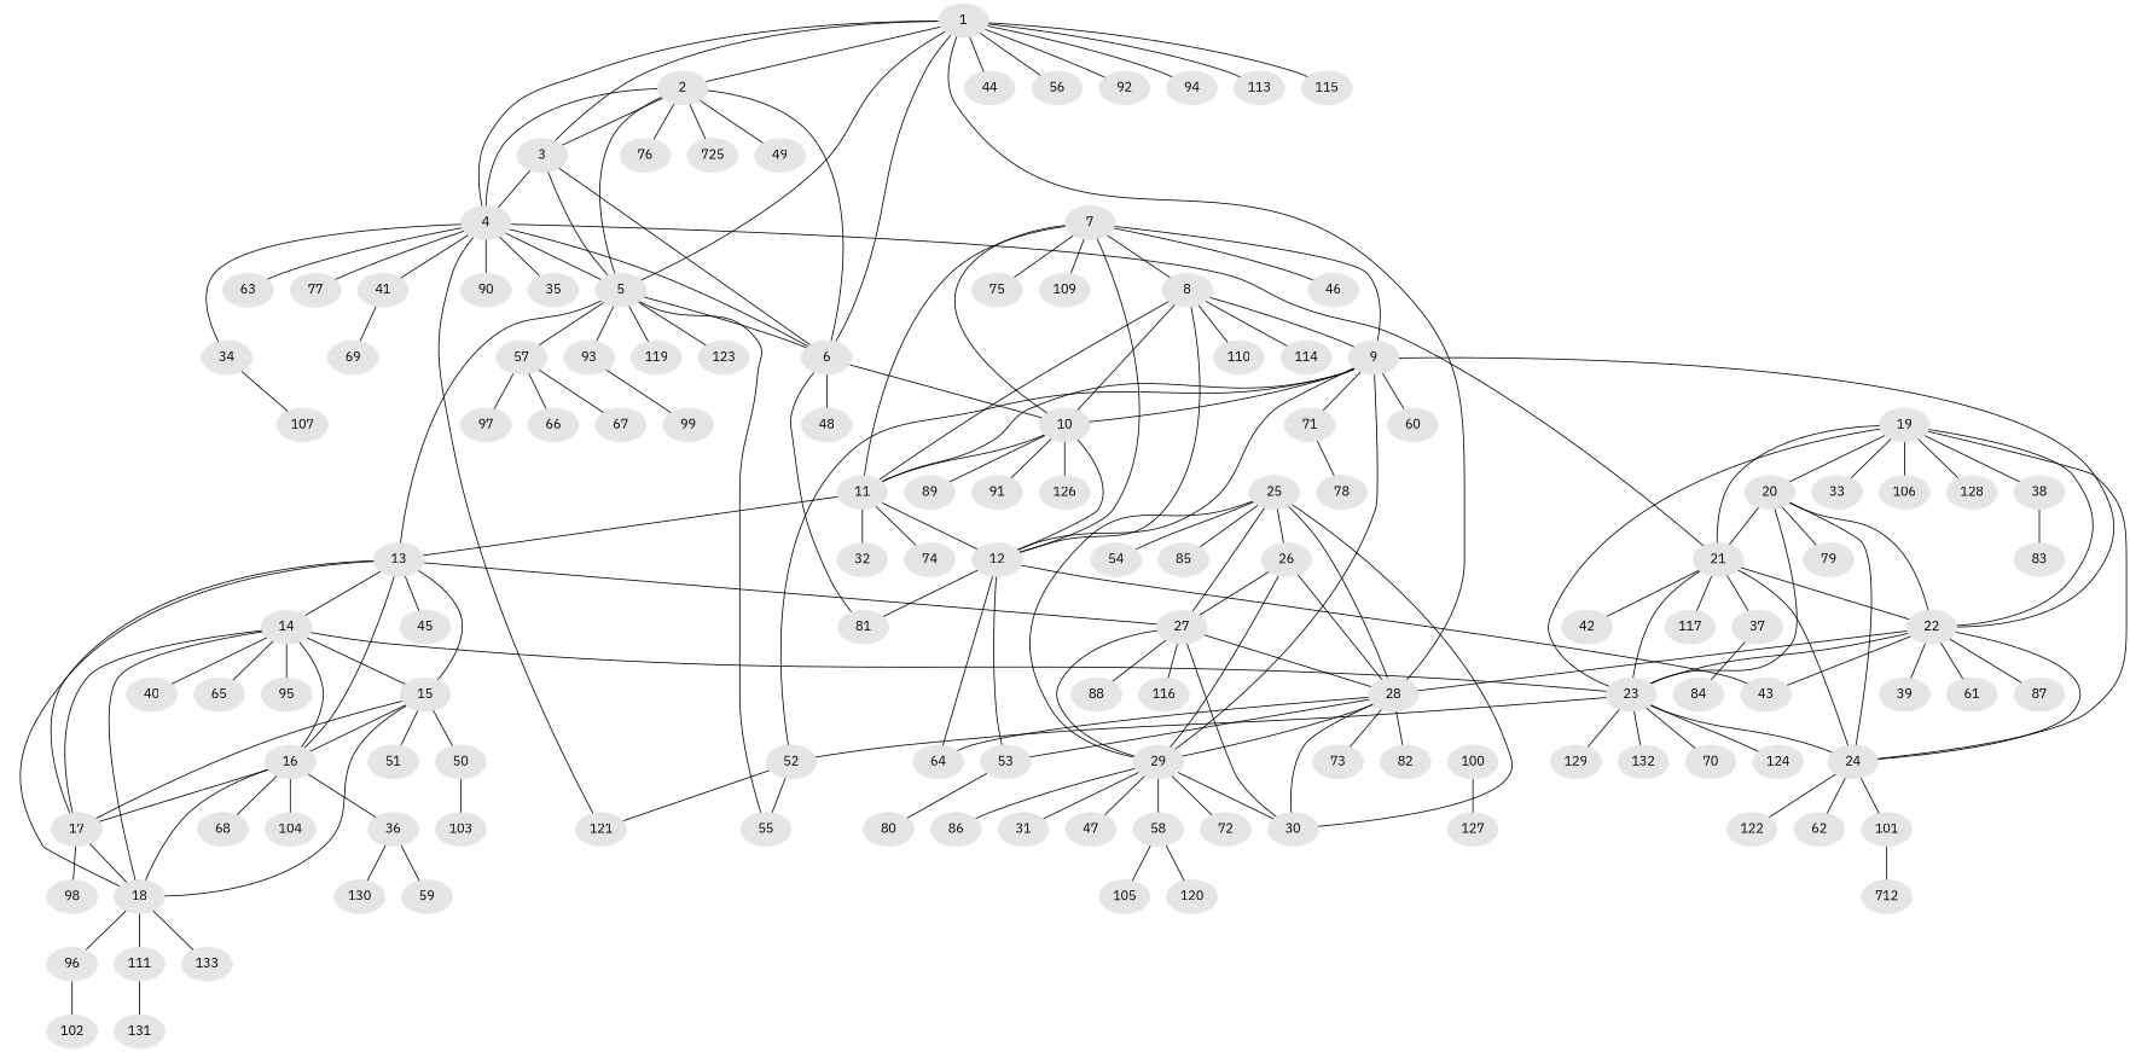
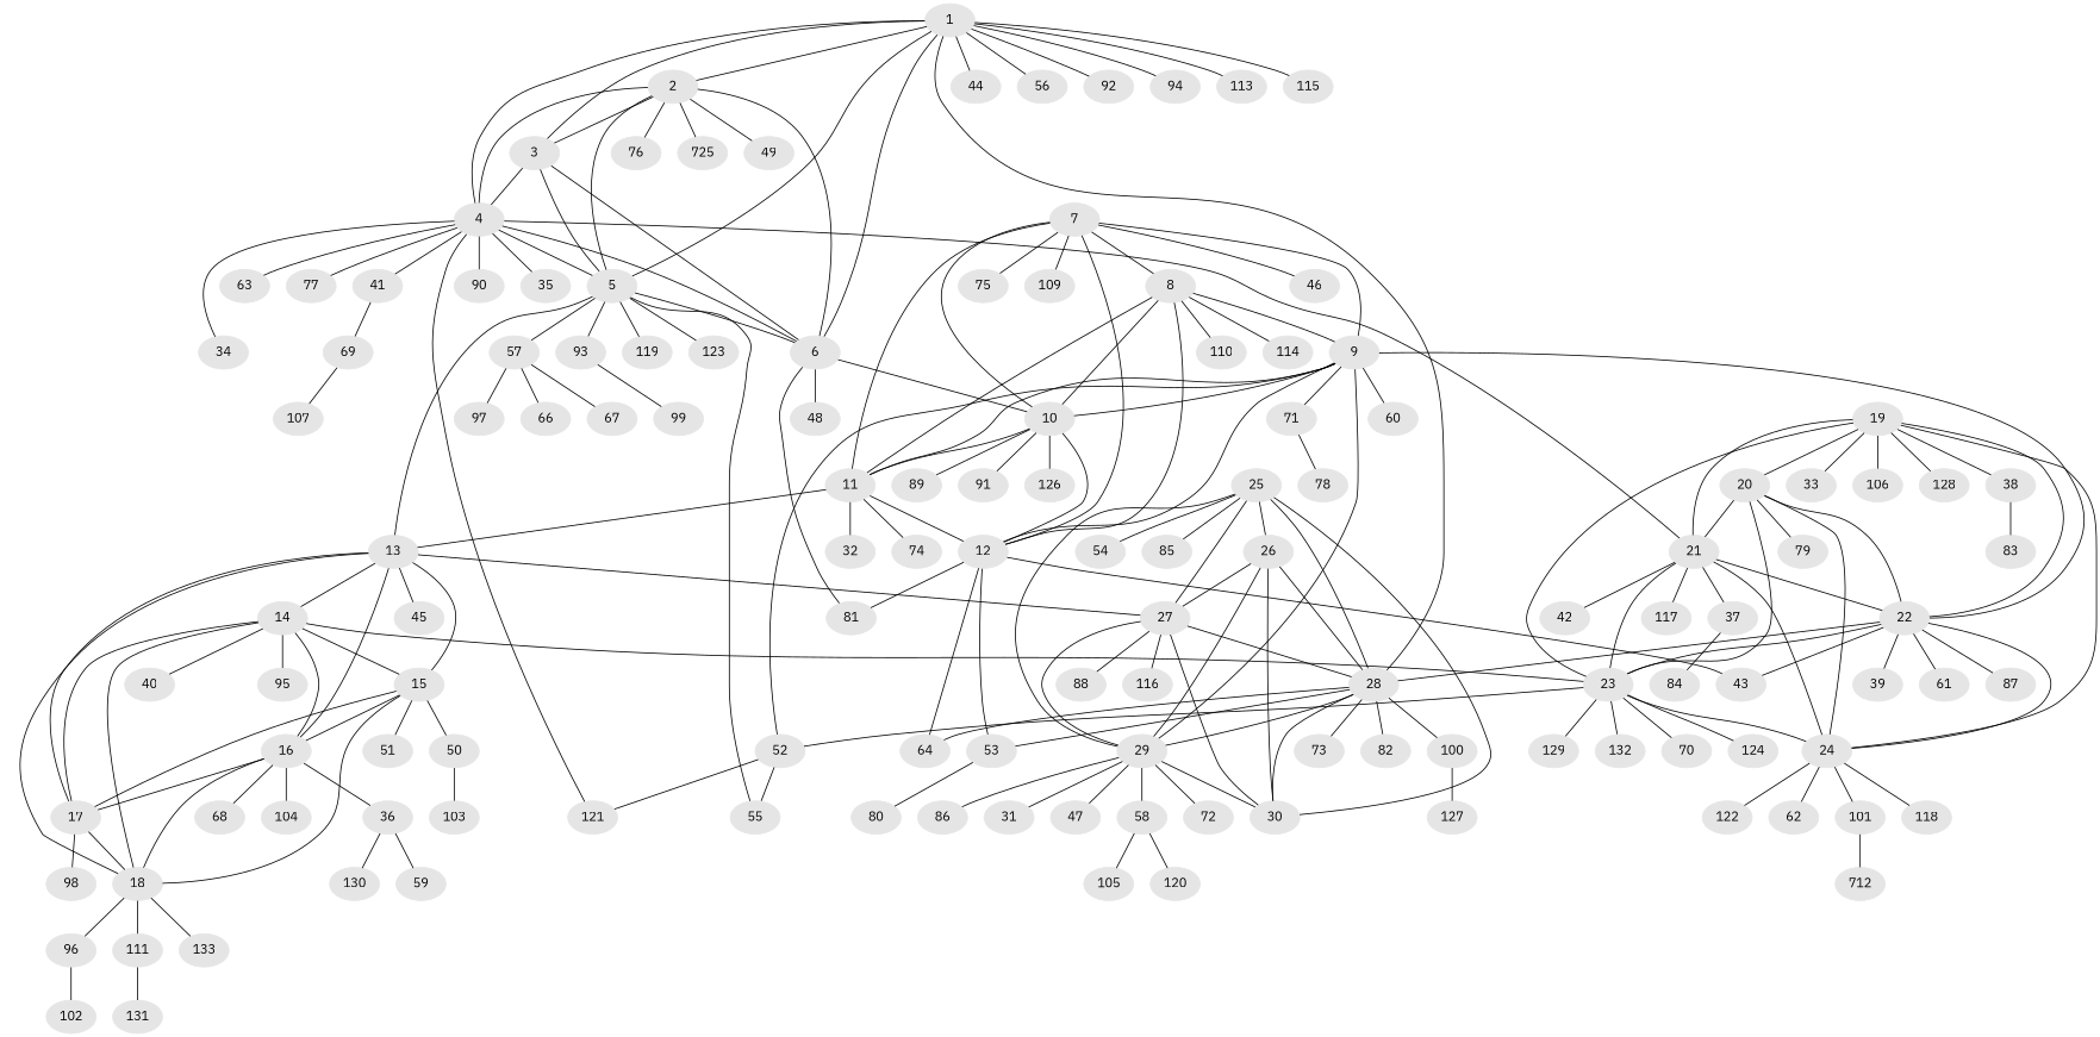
  graph {
    fontname="IBM Plex Sans"
    node [color=gray90 fontname="IBM Plex Sans" style=filled]
    edge [fontname="IBM Plex Sans"]
    1
    2
    3
    4
    5
    6
    28
    44
    56
    92
    94
    113
    115
    49
    76
    n16 [label=725]
    21
    34
    35
    41
    63
    77
    90
    121
    13
    55
    57
    93
    119
    123
    10
    48
    81
    29
    53
    64
    30
    73
    82
    100
    22
    23
    24
    37
    42
    117
    69
    14
    15
    16
    17
    18
    27
    45
    66
    67
    97
    99
    11
    12
    89
    91
    126
    7
    8
    9
    46
    75
    109
    110
    114
    52
    60
    71
    32
    74
    43
    39
    61
    87
    31
    47
    58
    72
    86
    78
    80
    40
-   65
    95
    50
    51
    36
    68
    104
    98
    96
    111
    133
    88
    116
    70
    124
    129
    132
    103
    59
    130
    102
    131
    19
    20
    33
    38
    106
    128
    79
    62
    101
+   118
    122
    83
    84
    n124 [label=712]
    25
    26
    54
    85
    127
    105
    120
    107
    1 -- 2
    1 -- 3
    1 -- 4
    1 -- 5
    1 -- 6
    1 -- 28
    1 -- 44
    1 -- 56
    1 -- 92
    1 -- 94
    1 -- 113
    1 -- 115
    2 -- 3
    2 -- 4
    2 -- 5
    2 -- 6
    2 -- 49
    2 -- 76
    2 -- n16
    3 -- 4
    3 -- 5
    3 -- 6
    4 -- 5
    4 -- 6
    4 -- 21
    4 -- 34
    4 -- 35
    4 -- 41
    4 -- 63
    4 -- 77
    4 -- 90
    4 -- 121
    5 -- 6
    5 -- 13
    5 -- 55
    5 -- 57
    5 -- 93
    5 -- 119
    5 -- 123
    6 -- 10
    6 -- 48
    6 -- 81
    28 -- 29
    28 -- 53
    28 -- 64
    28 -- 30
    28 -- 73
    28 -- 82
+   28 -- 100
    21 -- 22
    21 -- 23
    21 -- 24
    21 -- 37
    21 -- 42
    21 -- 117
    41 -- 69
    13 -- 14
    13 -- 15
    13 -- 16
    13 -- 17
    13 -- 18
    13 -- 27
    13 -- 45
    57 -- 66
    57 -- 67
    57 -- 97
    93 -- 99
    10 -- 11
    10 -- 12
    10 -- 89
    10 -- 91
    10 -- 126
    29 -- 30
    29 -- 31
    29 -- 47
    29 -- 58
    29 -- 72
    29 -- 86
    53 -- 80
    100 -- 127
    22 -- 28
    22 -- 23
    22 -- 24
    22 -- 43
    22 -- 39
    22 -- 61
    22 -- 87
    23 -- 24
    23 -- 52
    23 -- 70
    23 -- 124
    23 -- 129
    23 -- 132
    24 -- 62
    24 -- 101
+   24 -- 118
    24 -- 122
    37 -- 84
-   34 -- 107
+   69 -- 107
    14 -- 23
    14 -- 15
    14 -- 16
    14 -- 17
    14 -- 18
    14 -- 40
-   14 -- 65
    14 -- 95
    15 -- 16
    15 -- 17
    15 -- 18
    15 -- 50
    15 -- 51
    16 -- 17
    16 -- 18
    16 -- 36
    16 -- 68
    16 -- 104
    17 -- 18
    17 -- 98
    18 -- 96
    18 -- 111
    18 -- 133
    27 -- 28
    27 -- 29
    27 -- 30
    27 -- 88
    27 -- 116
    11 -- 13
    11 -- 12
    11 -- 32
    11 -- 74
    12 -- 81
    12 -- 53
    12 -- 64
    12 -- 43
    7 -- 10
    7 -- 11
    7 -- 12
    7 -- 8
    7 -- 9
    7 -- 46
    7 -- 75
    7 -- 109
    8 -- 10
    8 -- 11
    8 -- 12
    8 -- 9
    8 -- 110
    8 -- 114
    9 -- 10
    9 -- 29
    9 -- 22
    9 -- 11
    9 -- 12
    9 -- 52
    9 -- 60
    9 -- 71
    52 -- 121
    52 -- 55
    71 -- 78
    58 -- 105
    58 -- 120
    50 -- 103
    36 -- 59
    36 -- 130
    96 -- 102
    111 -- 131
    19 -- 21
    19 -- 22
    19 -- 23
    19 -- 24
    19 -- 20
    19 -- 33
    19 -- 38
    19 -- 106
    19 -- 128
    20 -- 21
    20 -- 22
    20 -- 23
    20 -- 24
    20 -- 79
    38 -- 83
    101 -- n124
    25 -- 28
    25 -- 29
    25 -- 30
    25 -- 27
    25 -- 26
    25 -- 54
    25 -- 85
    26 -- 28
    26 -- 29
+   26 -- 30
    26 -- 27
  }
